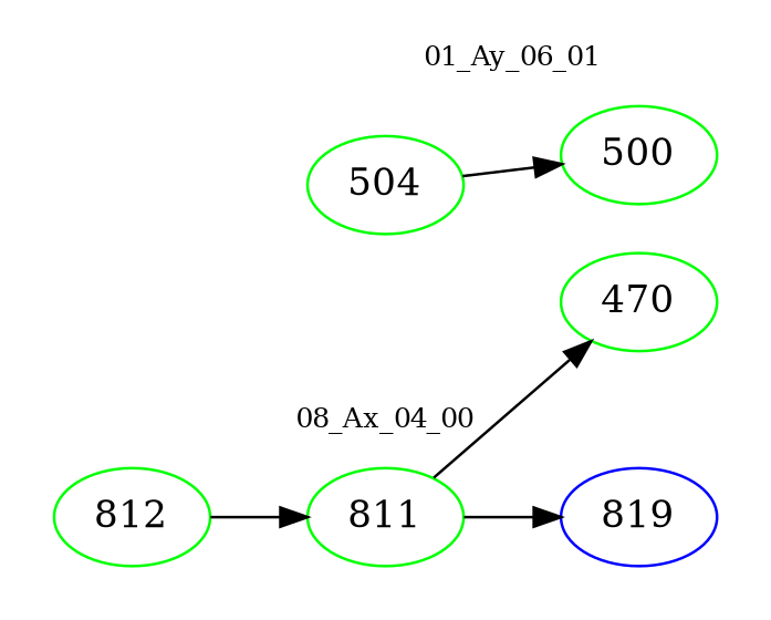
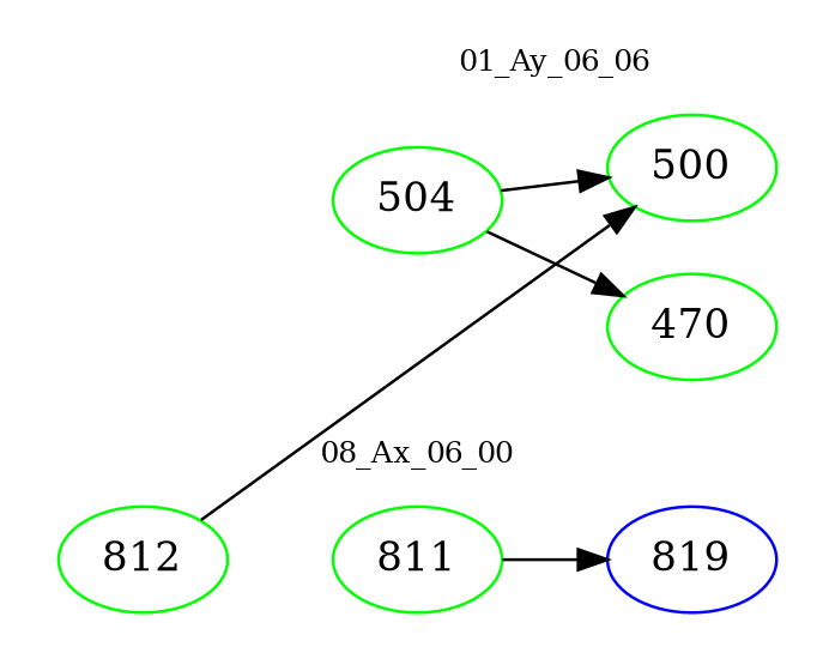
  digraph {
    rankdir=LR
    node [color=green]
    edge [color=black]
    n1 [label=504]
    n2 [label=470]
    n3 [label=500]
    n4 [label=812]
    n5 [label=811]
    n6 [color=blue label=819]
    subgraph cluster_1 {
      color=white
      fontsize=10
-     label="01_Ay_06_01"
+     label="01_Ay_06_06"
      n1
      n2
      n3
    }
    subgraph cluster_2 {
      color=white
      fontsize=10
-     label="08_Ax_04_00"
+     label="08_Ax_06_00"
      n4
      n5
      n6
    }
-   n5 -> n2
+   n1 -> n2
    n1 -> n3
-   n4 -> n5
+   n4 -> n3
    n5 -> n6
  }
